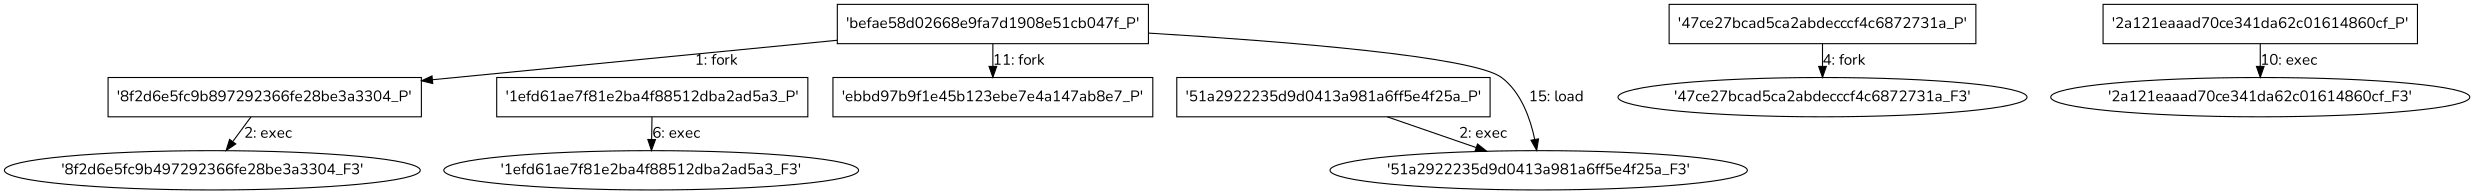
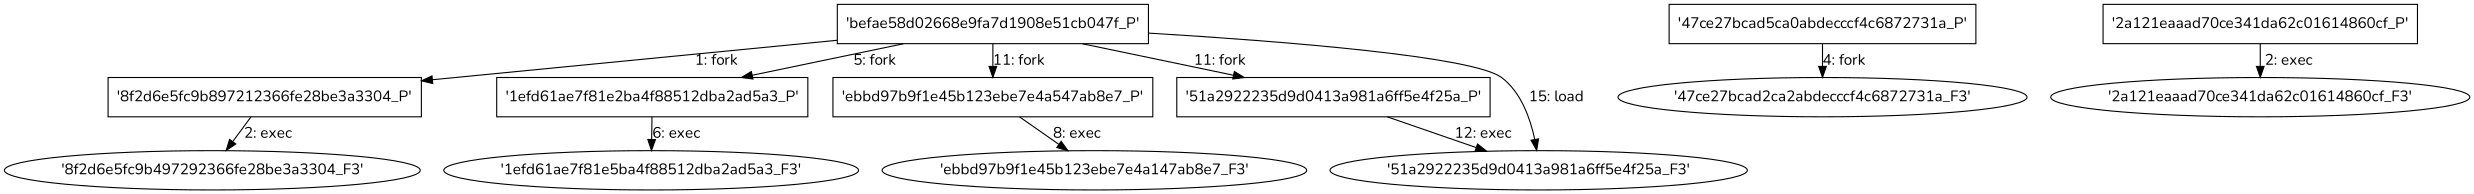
  digraph {
    engine=neato
    fixedsize=false
    fontname=Nunito
    fontsize=10
    nodesep=0.3
    rankdir=TB
    ranksep=0
    splines=true
    node [fontname=Nunito node_type=Process shape=box]
    edge [fontname=Nunito]
    "'befae58d02668e9fa7d1908e51cb047f_P'"
-   "'8f2d6e5fc9b897292366fe28be3a3304_P'"
+   "'8f2d6e5fc9b897292366fe28be3a3304_P'" [label="'8f2d6e5fc9b897212366fe28be3a3304_P'"]
    "'1efd61ae7f81e2ba4f88512dba2ad5a3_P'"
-   "'ebbd97b9f1e45b123ebe7e4a147ab8e7_P'"
+   "'ebbd97b9f1e45b123ebe7e4a147ab8e7_P'" [label="'ebbd97b9f1e45b123ebe7e4a547ab8e7_P'"]
    "'51a2922235d9d0413a981a6ff5e4f25a_P'"
    "'51a2922235d9d0413a981a6ff5e4f25a_F3'" [node_type=file shape=ellipse]
    n7 [label="'8f2d6e5fc9b497292366fe28be3a3304_F3'" node_type=File shape=ellipse]
-   "'47ce27bcad5ca2abdecccf4c6872731a_F3'" [node_type=File shape=ellipse]
-   "'47ce27bcad5ca2abdecccf4c6872731a_P'"
-   "'1efd61ae7f81e2ba4f88512dba2ad5a3_F3'" [node_type=File shape=ellipse]
+   "'47ce27bcad5ca2abdecccf4c6872731a_F3'" [node_type=File shape=ellipse label="'47ce27bcad2ca2abdecccf4c6872731a_F3'"]
+   "'47ce27bcad5ca2abdecccf4c6872731a_P'" [label="'47ce27bcad5ca0abdecccf4c6872731a_P'"]
+   "'1efd61ae7f81e2ba4f88512dba2ad5a3_F3'" [node_type=File shape=ellipse label="'1efd61ae7f81e5ba4f88512dba2ad5a3_F3'"]
+   "'ebbd97b9f1e45b123ebe7e4a147ab8e7_F3'" [node_type=File shape=ellipse]
    "'2a121eaaad70ce341da62c01614860cf_F3'" [node_type=File shape=ellipse]
    "'2a121eaaad70ce341da62c01614860cf_P'"
    "'befae58d02668e9fa7d1908e51cb047f_P'" -> "'8f2d6e5fc9b897292366fe28be3a3304_P'" [label="1: fork"]
+   "'befae58d02668e9fa7d1908e51cb047f_P'" -> "'1efd61ae7f81e2ba4f88512dba2ad5a3_P'" [label="5: fork"]
    "'befae58d02668e9fa7d1908e51cb047f_P'" -> "'ebbd97b9f1e45b123ebe7e4a147ab8e7_P'" [label="11: fork"]
+   "'befae58d02668e9fa7d1908e51cb047f_P'" -> "'51a2922235d9d0413a981a6ff5e4f25a_P'" [label="11: fork"]
    "'befae58d02668e9fa7d1908e51cb047f_P'" -> "'51a2922235d9d0413a981a6ff5e4f25a_F3'" [label="15: load"]
    "'8f2d6e5fc9b897292366fe28be3a3304_P'" -> n7 [label="2: exec"]
    "'1efd61ae7f81e2ba4f88512dba2ad5a3_P'" -> "'1efd61ae7f81e2ba4f88512dba2ad5a3_F3'" [label="6: exec"]
-   "'51a2922235d9d0413a981a6ff5e4f25a_P'" -> "'51a2922235d9d0413a981a6ff5e4f25a_F3'" [label="2: exec"]
+   "'ebbd97b9f1e45b123ebe7e4a147ab8e7_P'" -> "'ebbd97b9f1e45b123ebe7e4a147ab8e7_F3'" [label="8: exec"]
+   "'51a2922235d9d0413a981a6ff5e4f25a_P'" -> "'51a2922235d9d0413a981a6ff5e4f25a_F3'" [label="12: exec"]
    "'47ce27bcad5ca2abdecccf4c6872731a_P'" -> "'47ce27bcad5ca2abdecccf4c6872731a_F3'" [label="4: fork"]
-   "'2a121eaaad70ce341da62c01614860cf_P'" -> "'2a121eaaad70ce341da62c01614860cf_F3'" [label="10: exec"]
+   "'2a121eaaad70ce341da62c01614860cf_P'" -> "'2a121eaaad70ce341da62c01614860cf_F3'" [label="2: exec"]
  }
